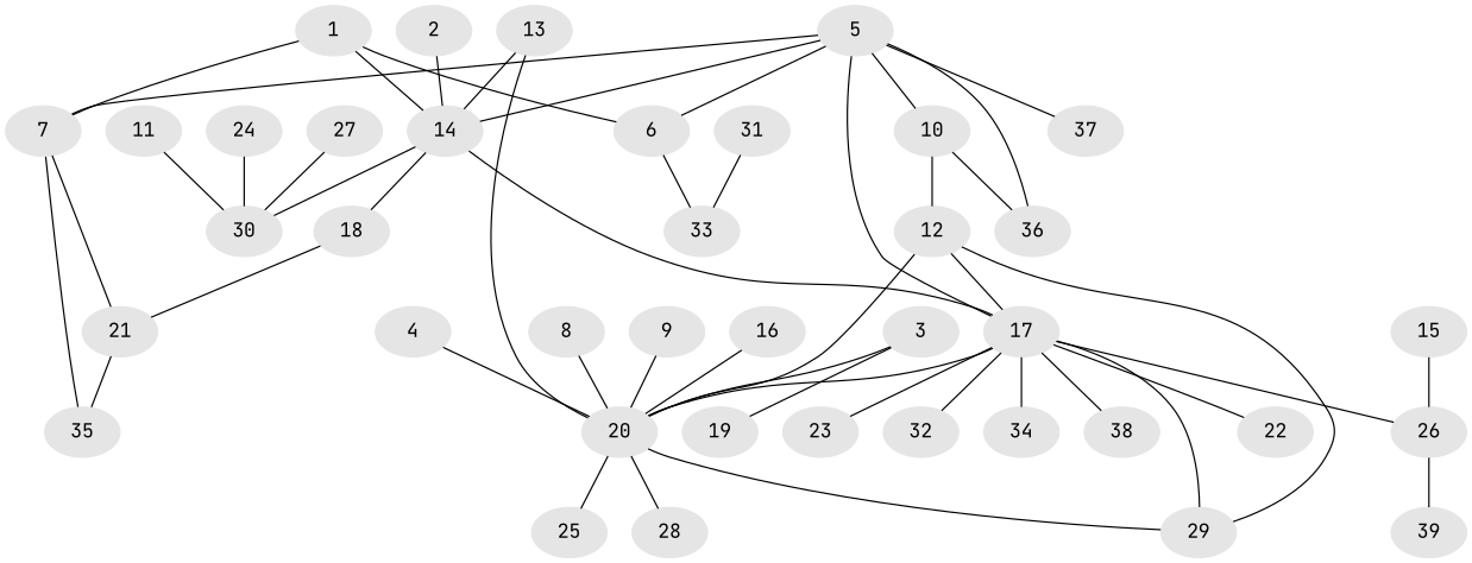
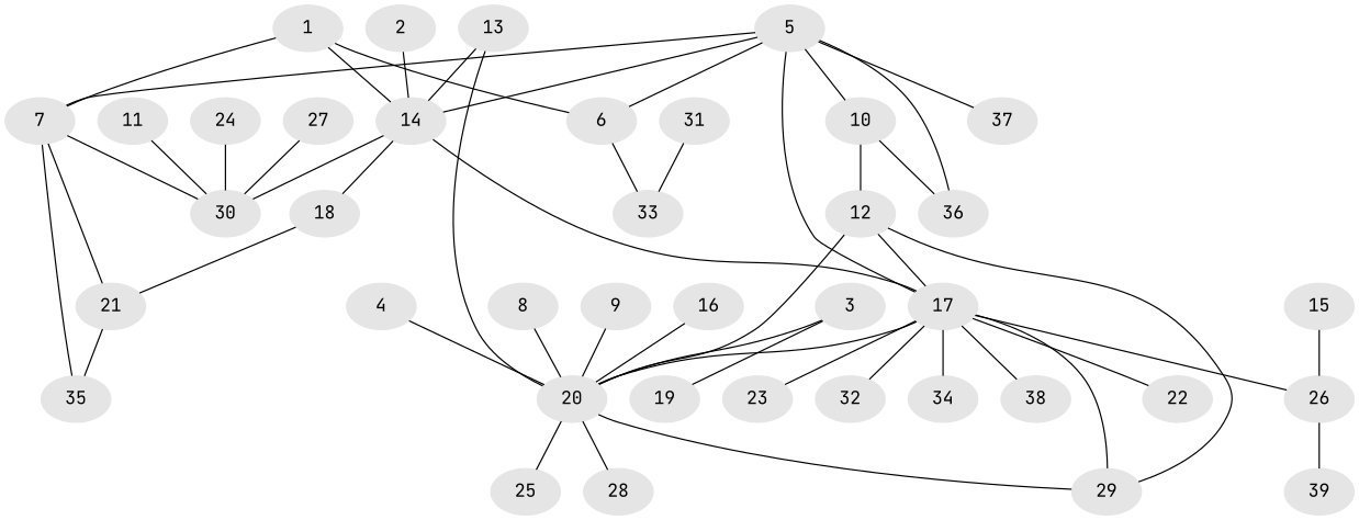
  graph {
    fontname="JetBrains Mono"
    node [color=gray90 fontname="JetBrains Mono" style=filled]
    edge [fontname="JetBrains Mono" weight=1.0]
    1
    7
    14
    6
    21
    30
    35
    17
    18
    2
    3
    19
    20
    29
    25
    28
    4
    5
    10
    36
    37
    33
    12
    26
    22
    23
    32
    34
    38
    8
    9
    11
    13
    15
    39
    16
    24
    27
    31
    1 -- 7
    1 -- 14
    1 -- 6
    7 -- 21
+   7 -- 30
    7 -- 35
    14 -- 30
    14 -- 17
    14 -- 18
    6 -- 33
    21 -- 35
    17 -- 20
    17 -- 29
    17 -- 26
    17 -- 22
    17 -- 23
    17 -- 32
    17 -- 34
    17 -- 38
    18 -- 21
    2 -- 14
    3 -- 19
    3 -- 20
    20 -- 29
    20 -- 25
    20 -- 28
    4 -- 20
    5 -- 7
    5 -- 14
    5 -- 6
    5 -- 17
    5 -- 10
    5 -- 36
    5 -- 37
    10 -- 36
    10 -- 12
    12 -- 17 [weight=2.0]
    12 -- 20
    12 -- 29
    26 -- 39
    8 -- 20
    9 -- 20
    11 -- 30
    13 -- 14
    13 -- 20
    15 -- 26
    16 -- 20
    24 -- 30
    27 -- 30
    31 -- 33
  }
